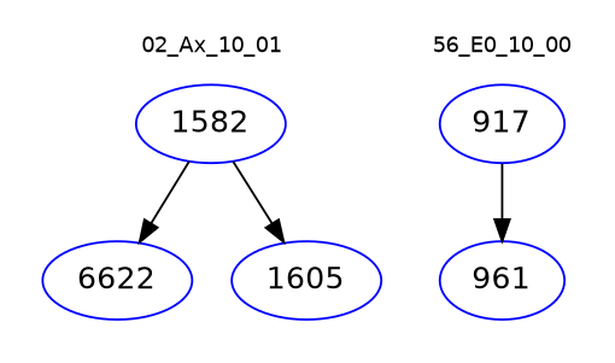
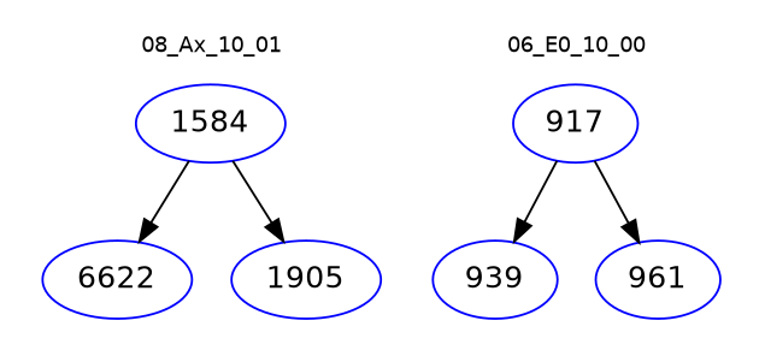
  digraph {
    fontname="DejaVu Sans"
    node [color=blue fontname="DejaVu Sans"]
    edge [color=black fontname="DejaVu Sans"]
-   n1 [label=1582]
+   n1 [label=1584]
    n2 [label=6622]
-   n3 [label=1605]
+   n3 [label=1905]
    n4 [label=917]
+   n5 [label=939]
    n6 [label=961]
    subgraph cluster_1 {
      color=white
      fontsize=10
-     label="02_Ax_10_01"
+     label="08_Ax_10_01"
      n1
      n2
      n3
    }
    subgraph cluster_2 {
      color=white
      fontsize=10
-     label="56_E0_10_00"
+     label="06_E0_10_00"
      n4
+     n5
      n6
    }
    n1 -> n2
    n1 -> n3
+   n4 -> n5
    n4 -> n6
  }
